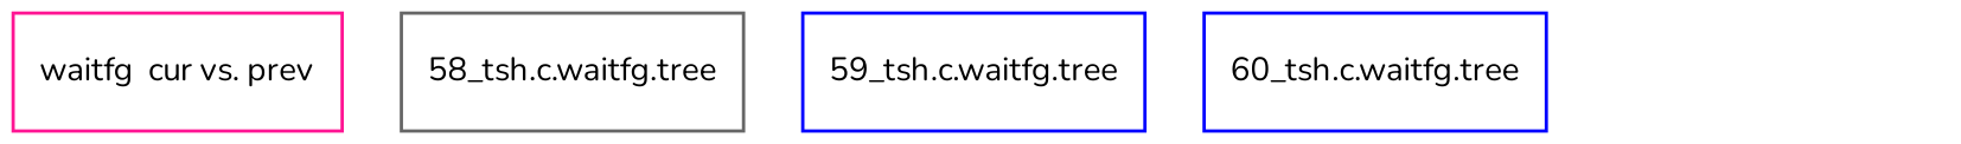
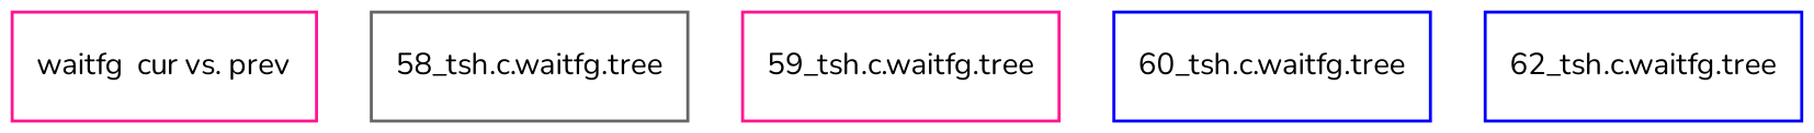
  digraph {
    fontname=Nunito
    fontsize=10
    node [fontname=Nunito fontsize=10 shape=box color=deeppink]
    n1 [label="waitfg  cur vs. prev"]
    n2 [label="58_tsh.c.waitfg.tree" color=gray40]
-   n3 [label="59_tsh.c.waitfg.tree" color=blue]
+   n3 [label="59_tsh.c.waitfg.tree"]
    n4 [label="60_tsh.c.waitfg.tree" color=blue]
+   n5 [label="62_tsh.c.waitfg.tree" color=blue]
  }
